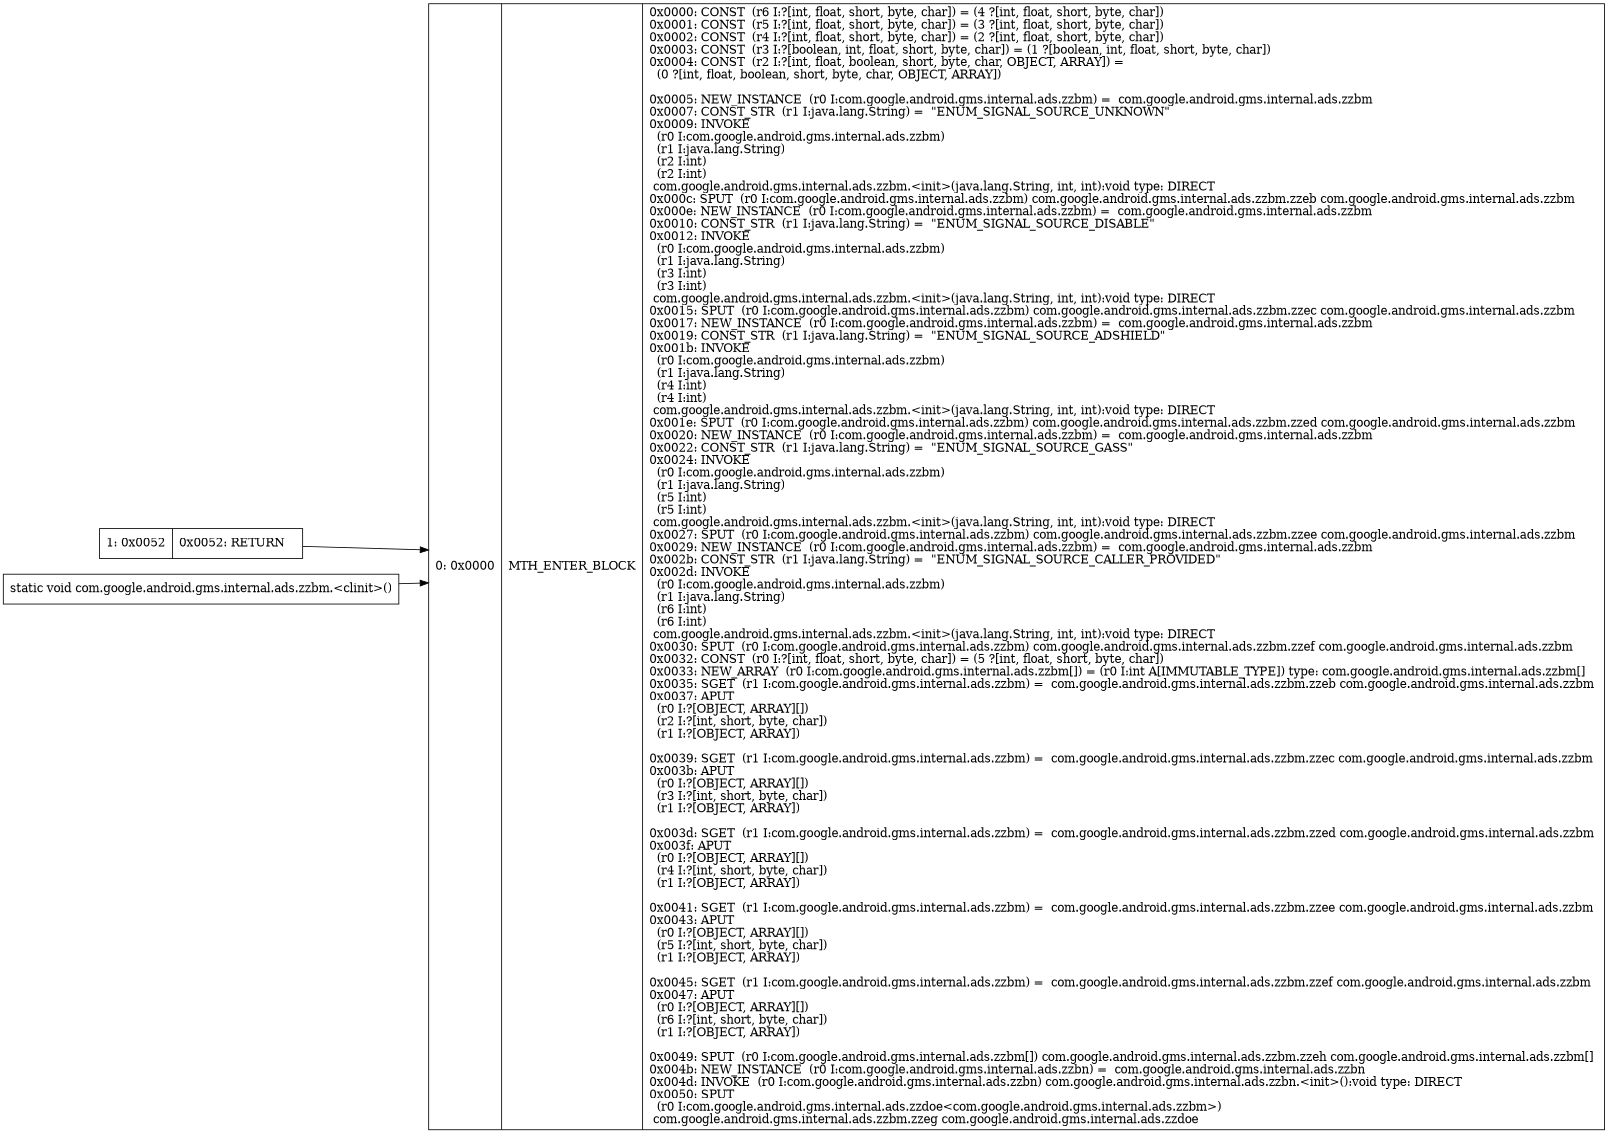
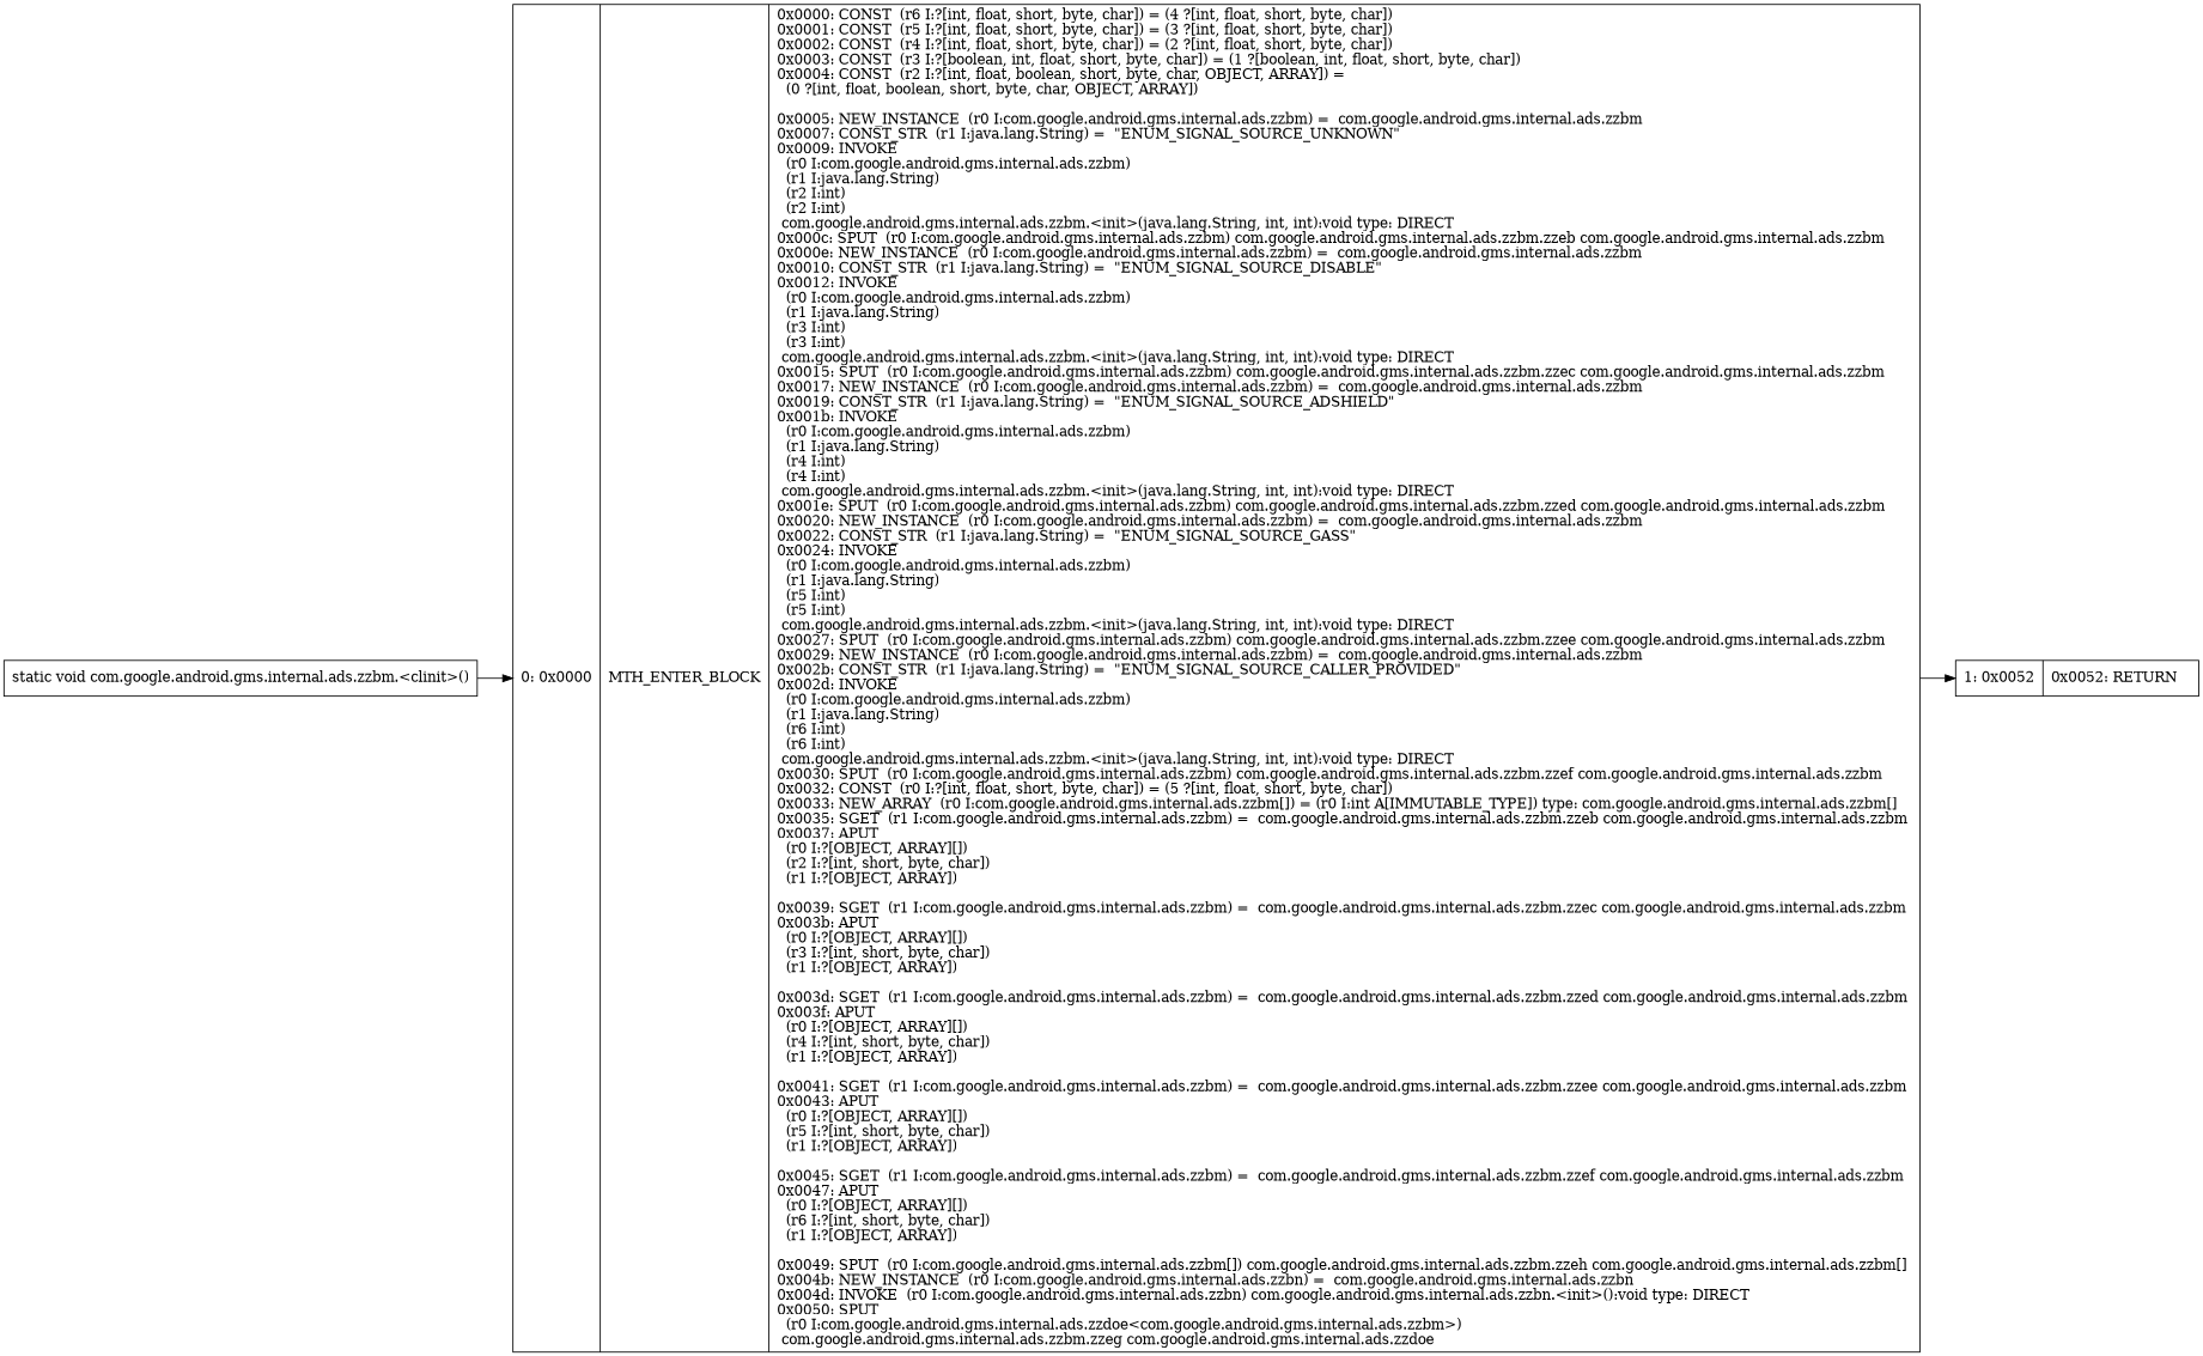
  digraph {
    rankdir=LR
    node [shape=record]
    n1 [label="{0\:\ 0x0000|MTH_ENTER_BLOCK\l|0x0000: CONST  (r6 I:?[int, float, short, byte, char]) = (4 ?[int, float, short, byte, char]) \l0x0001: CONST  (r5 I:?[int, float, short, byte, char]) = (3 ?[int, float, short, byte, char]) \l0x0002: CONST  (r4 I:?[int, float, short, byte, char]) = (2 ?[int, float, short, byte, char]) \l0x0003: CONST  (r3 I:?[boolean, int, float, short, byte, char]) = (1 ?[boolean, int, float, short, byte, char]) \l0x0004: CONST  (r2 I:?[int, float, boolean, short, byte, char, OBJECT, ARRAY]) = \l  (0 ?[int, float, boolean, short, byte, char, OBJECT, ARRAY])\l \l0x0005: NEW_INSTANCE  (r0 I:com.google.android.gms.internal.ads.zzbm) =  com.google.android.gms.internal.ads.zzbm \l0x0007: CONST_STR  (r1 I:java.lang.String) =  \"ENUM_SIGNAL_SOURCE_UNKNOWN\" \l0x0009: INVOKE  \l  (r0 I:com.google.android.gms.internal.ads.zzbm)\l  (r1 I:java.lang.String)\l  (r2 I:int)\l  (r2 I:int)\l com.google.android.gms.internal.ads.zzbm.\<init\>(java.lang.String, int, int):void type: DIRECT \l0x000c: SPUT  (r0 I:com.google.android.gms.internal.ads.zzbm) com.google.android.gms.internal.ads.zzbm.zzeb com.google.android.gms.internal.ads.zzbm \l0x000e: NEW_INSTANCE  (r0 I:com.google.android.gms.internal.ads.zzbm) =  com.google.android.gms.internal.ads.zzbm \l0x0010: CONST_STR  (r1 I:java.lang.String) =  \"ENUM_SIGNAL_SOURCE_DISABLE\" \l0x0012: INVOKE  \l  (r0 I:com.google.android.gms.internal.ads.zzbm)\l  (r1 I:java.lang.String)\l  (r3 I:int)\l  (r3 I:int)\l com.google.android.gms.internal.ads.zzbm.\<init\>(java.lang.String, int, int):void type: DIRECT \l0x0015: SPUT  (r0 I:com.google.android.gms.internal.ads.zzbm) com.google.android.gms.internal.ads.zzbm.zzec com.google.android.gms.internal.ads.zzbm \l0x0017: NEW_INSTANCE  (r0 I:com.google.android.gms.internal.ads.zzbm) =  com.google.android.gms.internal.ads.zzbm \l0x0019: CONST_STR  (r1 I:java.lang.String) =  \"ENUM_SIGNAL_SOURCE_ADSHIELD\" \l0x001b: INVOKE  \l  (r0 I:com.google.android.gms.internal.ads.zzbm)\l  (r1 I:java.lang.String)\l  (r4 I:int)\l  (r4 I:int)\l com.google.android.gms.internal.ads.zzbm.\<init\>(java.lang.String, int, int):void type: DIRECT \l0x001e: SPUT  (r0 I:com.google.android.gms.internal.ads.zzbm) com.google.android.gms.internal.ads.zzbm.zzed com.google.android.gms.internal.ads.zzbm \l0x0020: NEW_INSTANCE  (r0 I:com.google.android.gms.internal.ads.zzbm) =  com.google.android.gms.internal.ads.zzbm \l0x0022: CONST_STR  (r1 I:java.lang.String) =  \"ENUM_SIGNAL_SOURCE_GASS\" \l0x0024: INVOKE  \l  (r0 I:com.google.android.gms.internal.ads.zzbm)\l  (r1 I:java.lang.String)\l  (r5 I:int)\l  (r5 I:int)\l com.google.android.gms.internal.ads.zzbm.\<init\>(java.lang.String, int, int):void type: DIRECT \l0x0027: SPUT  (r0 I:com.google.android.gms.internal.ads.zzbm) com.google.android.gms.internal.ads.zzbm.zzee com.google.android.gms.internal.ads.zzbm \l0x0029: NEW_INSTANCE  (r0 I:com.google.android.gms.internal.ads.zzbm) =  com.google.android.gms.internal.ads.zzbm \l0x002b: CONST_STR  (r1 I:java.lang.String) =  \"ENUM_SIGNAL_SOURCE_CALLER_PROVIDED\" \l0x002d: INVOKE  \l  (r0 I:com.google.android.gms.internal.ads.zzbm)\l  (r1 I:java.lang.String)\l  (r6 I:int)\l  (r6 I:int)\l com.google.android.gms.internal.ads.zzbm.\<init\>(java.lang.String, int, int):void type: DIRECT \l0x0030: SPUT  (r0 I:com.google.android.gms.internal.ads.zzbm) com.google.android.gms.internal.ads.zzbm.zzef com.google.android.gms.internal.ads.zzbm \l0x0032: CONST  (r0 I:?[int, float, short, byte, char]) = (5 ?[int, float, short, byte, char]) \l0x0033: NEW_ARRAY  (r0 I:com.google.android.gms.internal.ads.zzbm[]) = (r0 I:int A[IMMUTABLE_TYPE]) type: com.google.android.gms.internal.ads.zzbm[] \l0x0035: SGET  (r1 I:com.google.android.gms.internal.ads.zzbm) =  com.google.android.gms.internal.ads.zzbm.zzeb com.google.android.gms.internal.ads.zzbm \l0x0037: APUT  \l  (r0 I:?[OBJECT, ARRAY][])\l  (r2 I:?[int, short, byte, char])\l  (r1 I:?[OBJECT, ARRAY])\l \l0x0039: SGET  (r1 I:com.google.android.gms.internal.ads.zzbm) =  com.google.android.gms.internal.ads.zzbm.zzec com.google.android.gms.internal.ads.zzbm \l0x003b: APUT  \l  (r0 I:?[OBJECT, ARRAY][])\l  (r3 I:?[int, short, byte, char])\l  (r1 I:?[OBJECT, ARRAY])\l \l0x003d: SGET  (r1 I:com.google.android.gms.internal.ads.zzbm) =  com.google.android.gms.internal.ads.zzbm.zzed com.google.android.gms.internal.ads.zzbm \l0x003f: APUT  \l  (r0 I:?[OBJECT, ARRAY][])\l  (r4 I:?[int, short, byte, char])\l  (r1 I:?[OBJECT, ARRAY])\l \l0x0041: SGET  (r1 I:com.google.android.gms.internal.ads.zzbm) =  com.google.android.gms.internal.ads.zzbm.zzee com.google.android.gms.internal.ads.zzbm \l0x0043: APUT  \l  (r0 I:?[OBJECT, ARRAY][])\l  (r5 I:?[int, short, byte, char])\l  (r1 I:?[OBJECT, ARRAY])\l \l0x0045: SGET  (r1 I:com.google.android.gms.internal.ads.zzbm) =  com.google.android.gms.internal.ads.zzbm.zzef com.google.android.gms.internal.ads.zzbm \l0x0047: APUT  \l  (r0 I:?[OBJECT, ARRAY][])\l  (r6 I:?[int, short, byte, char])\l  (r1 I:?[OBJECT, ARRAY])\l \l0x0049: SPUT  (r0 I:com.google.android.gms.internal.ads.zzbm[]) com.google.android.gms.internal.ads.zzbm.zzeh com.google.android.gms.internal.ads.zzbm[] \l0x004b: NEW_INSTANCE  (r0 I:com.google.android.gms.internal.ads.zzbn) =  com.google.android.gms.internal.ads.zzbn \l0x004d: INVOKE  (r0 I:com.google.android.gms.internal.ads.zzbn) com.google.android.gms.internal.ads.zzbn.\<init\>():void type: DIRECT \l0x0050: SPUT  \l  (r0 I:com.google.android.gms.internal.ads.zzdoe\<com.google.android.gms.internal.ads.zzbm\>)\l com.google.android.gms.internal.ads.zzbm.zzeg com.google.android.gms.internal.ads.zzdoe \l}"]
    n2 [label="{1\:\ 0x0052|0x0052: RETURN   \l}"]
    n3 [label="{static void com.google.android.gms.internal.ads.zzbm.\<clinit\>() }"]
-   n2 -> n1
+   n1 -> n2
    n3 -> n1
  }
